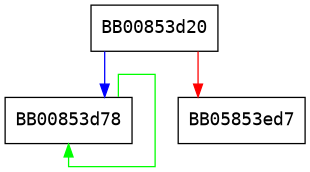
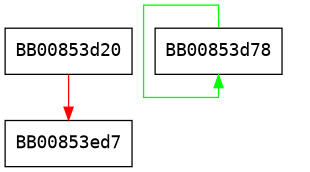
  digraph {
    fontname="DejaVu Sans Mono"
    splines=ortho
    node [fontname="DejaVu Sans Mono" shape=box]
    edge [fontname="DejaVu Sans Mono"]
    BB00853d20
    BB00853d78
-   BB00853ed7 [label=BB05853ed7]
-   BB00853d20 -> BB00853d78 [color=blue]
+   BB00853ed7
    BB00853d20 -> BB00853ed7 [color=red]
    BB00853d78 -> BB00853d78 [color=green]
  }
